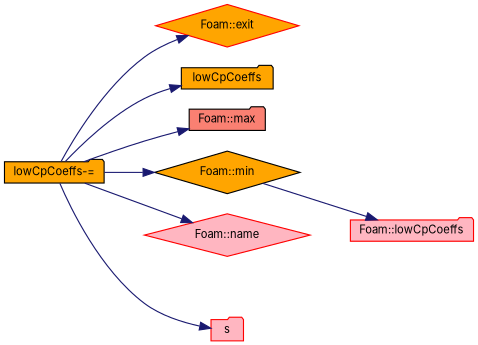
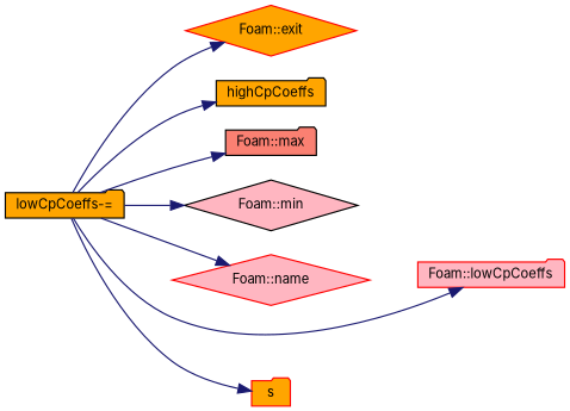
  digraph {
    fontname=Inter
    rankdir=LR
    node [color=black fillcolor=orange fontname=Inter fontsize=10 shape=folder style=filled]
    edge [color=midnightblue fontname=Inter fontsize=10 labelfontname=Helvetica labelfontsize=10 style=solid]
    n1 [fontcolor=black height=0.2 label="lowCpCoeffs-=" width=0.4]
    n2 [color=red height=0.2 label="Foam::exit" shape=diamond width=0.4]
-   n3 [height=0.2 label=lowCpCoeffs width=0.4]
+   n3 [height=0.2 label=highCpCoeffs width=0.4]
    n4 [fillcolor=salmon height=0.2 label="Foam::max" width=0.4]
-   n5 [height=0.2 label="Foam::min" shape=diamond width=0.4]
+   n5 [fillcolor=lightpink height=0.2 label="Foam::min" shape=diamond width=0.4]
    n6 [color=red fillcolor=lightpink height=0.2 label="Foam::name" shape=diamond width=0.4]
    n7 [color=red fillcolor=lightpink height=0.2 label="Foam::lowCpCoeffs" width=0.4]
-   n8 [color=red fillcolor=lightpink height=0.2 label=s width=0.4]
+   n8 [color=red height=0.2 label=s width=0.4]
    n1 -> n2
    n1 -> n3
    n1 -> n4
    n1 -> n5
    n1 -> n6
-   n5 -> n7
+   n1 -> n7
    n1 -> n8
  }
